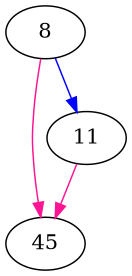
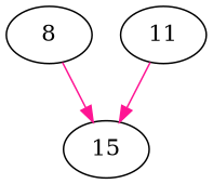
  strict digraph {
    edge [color=deeppink]
    n1 [entry=true label=8]
-   15 [label=45]
+   15
    11
    n1 -> 15 [cond=true]
-   n1 -> 11 [color=blue cond=false]
    11 -> 15
  }
